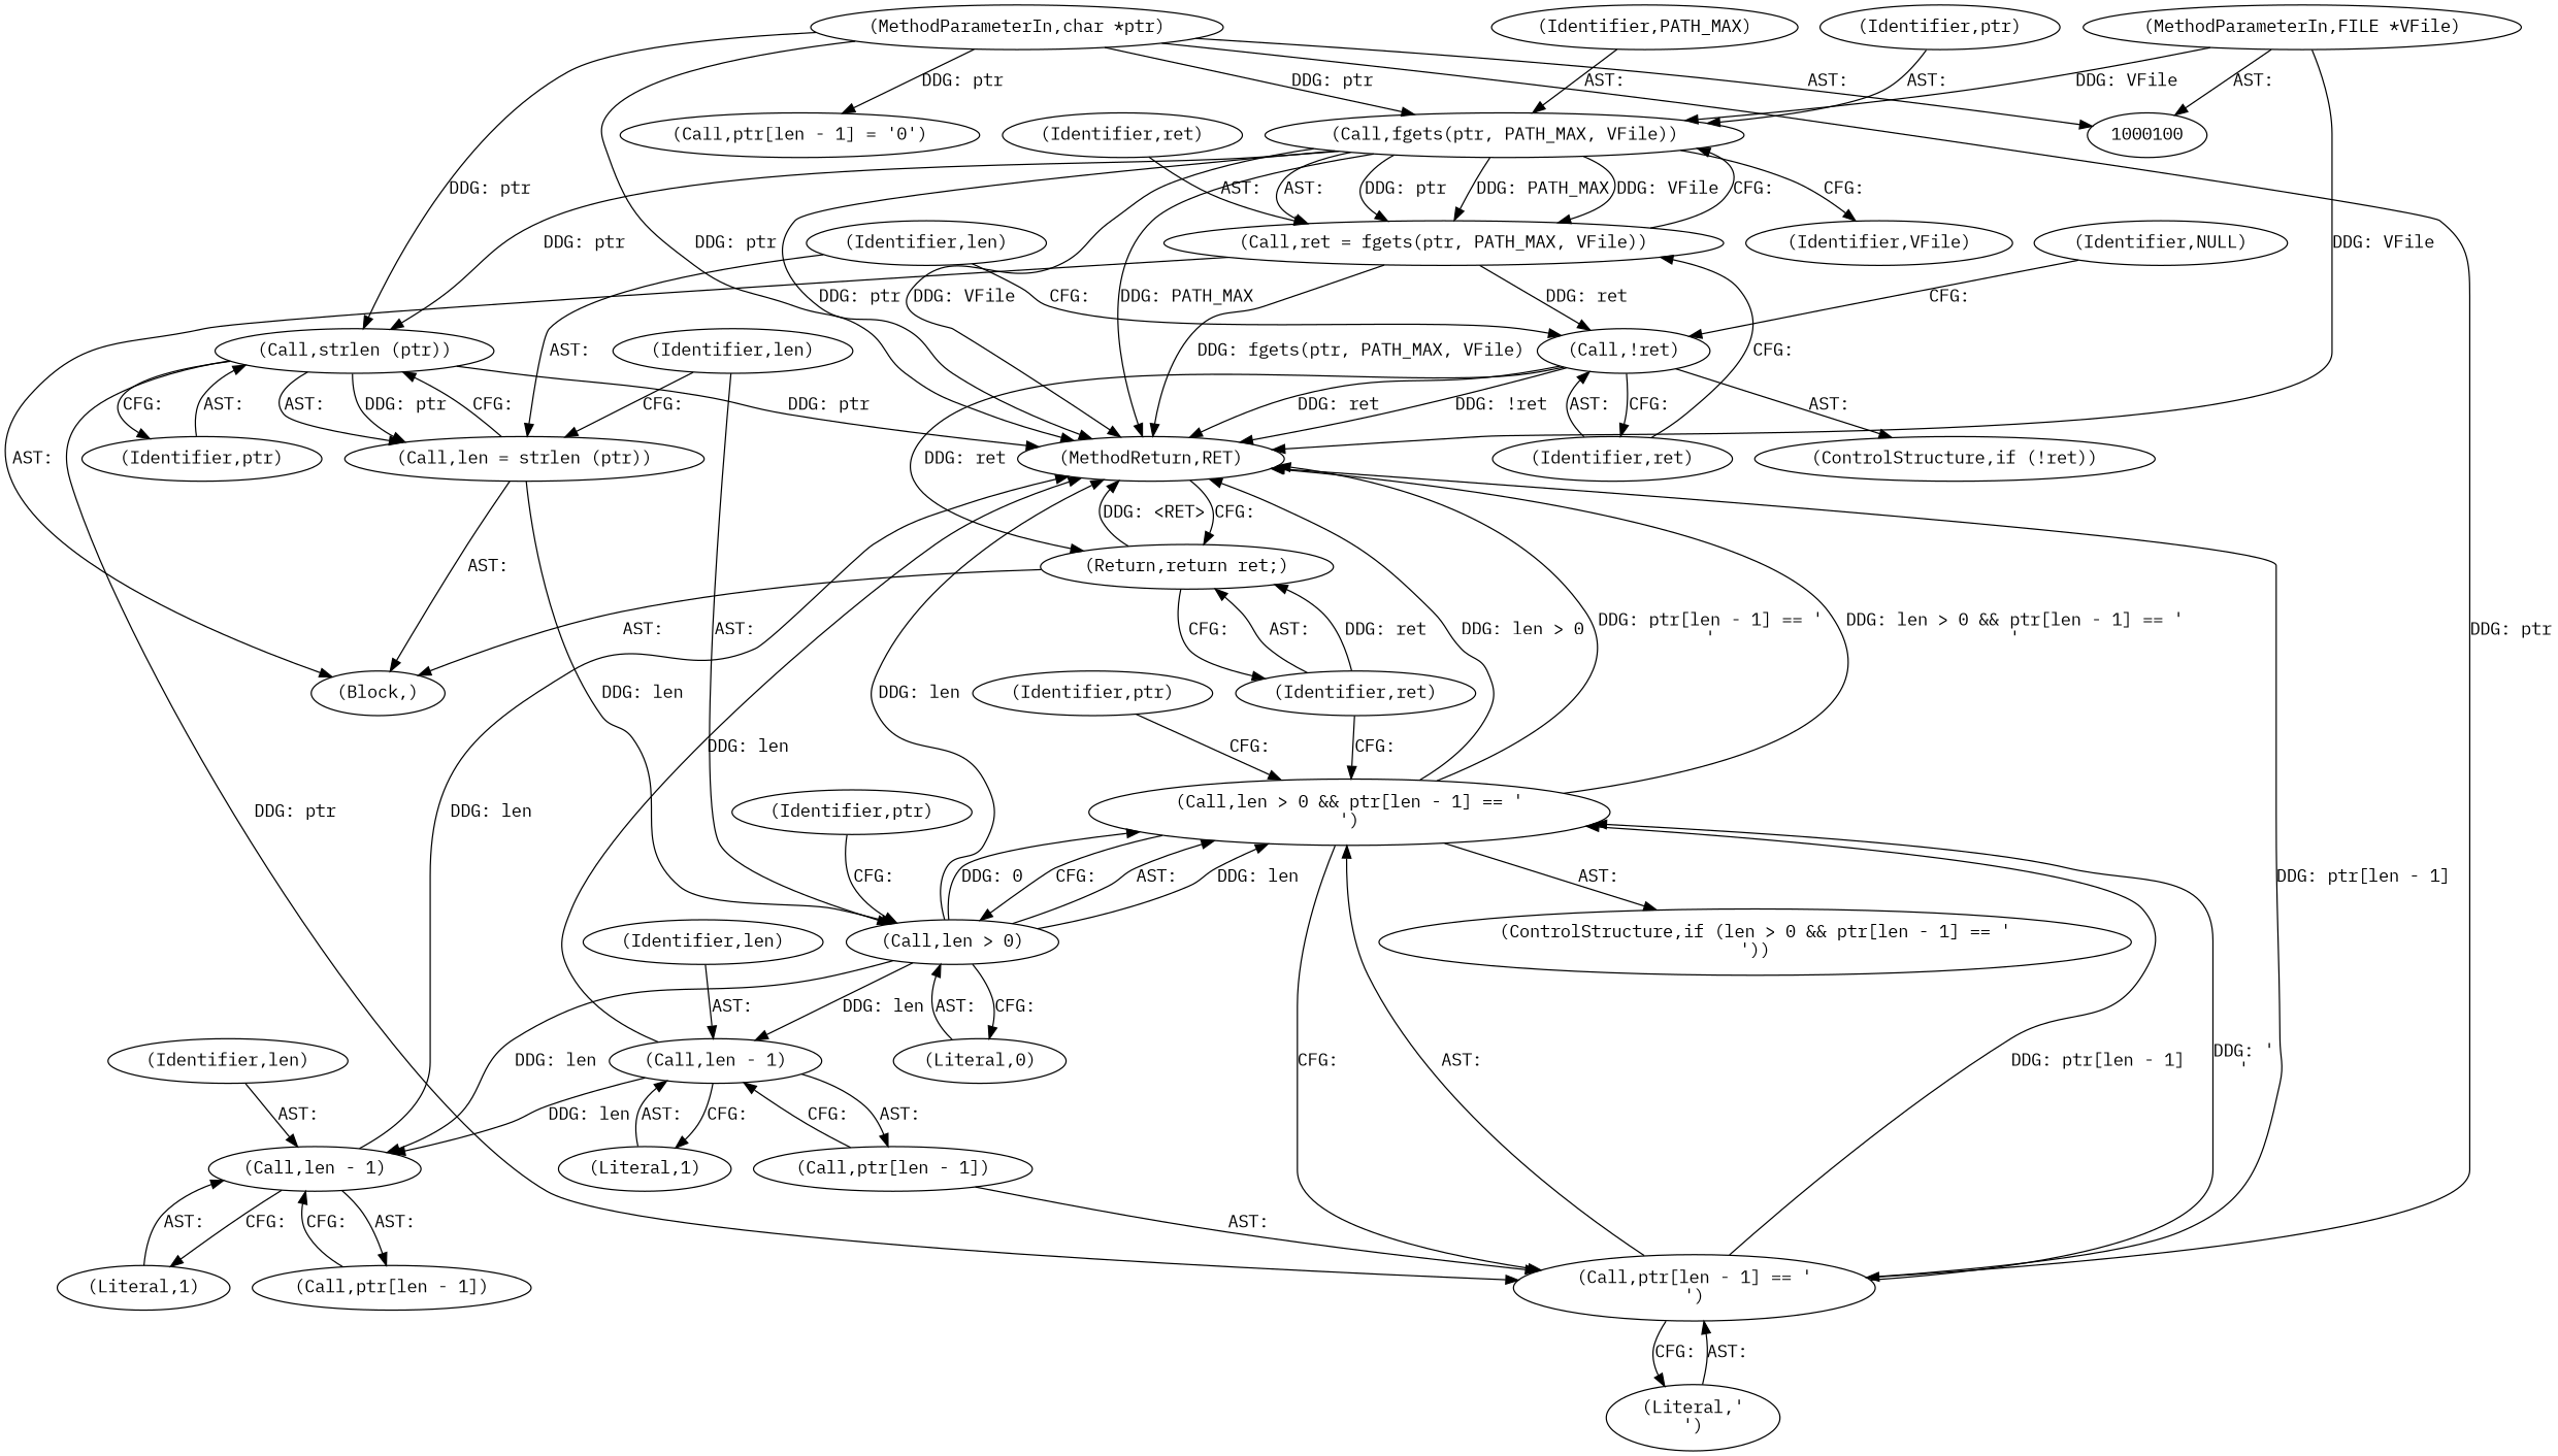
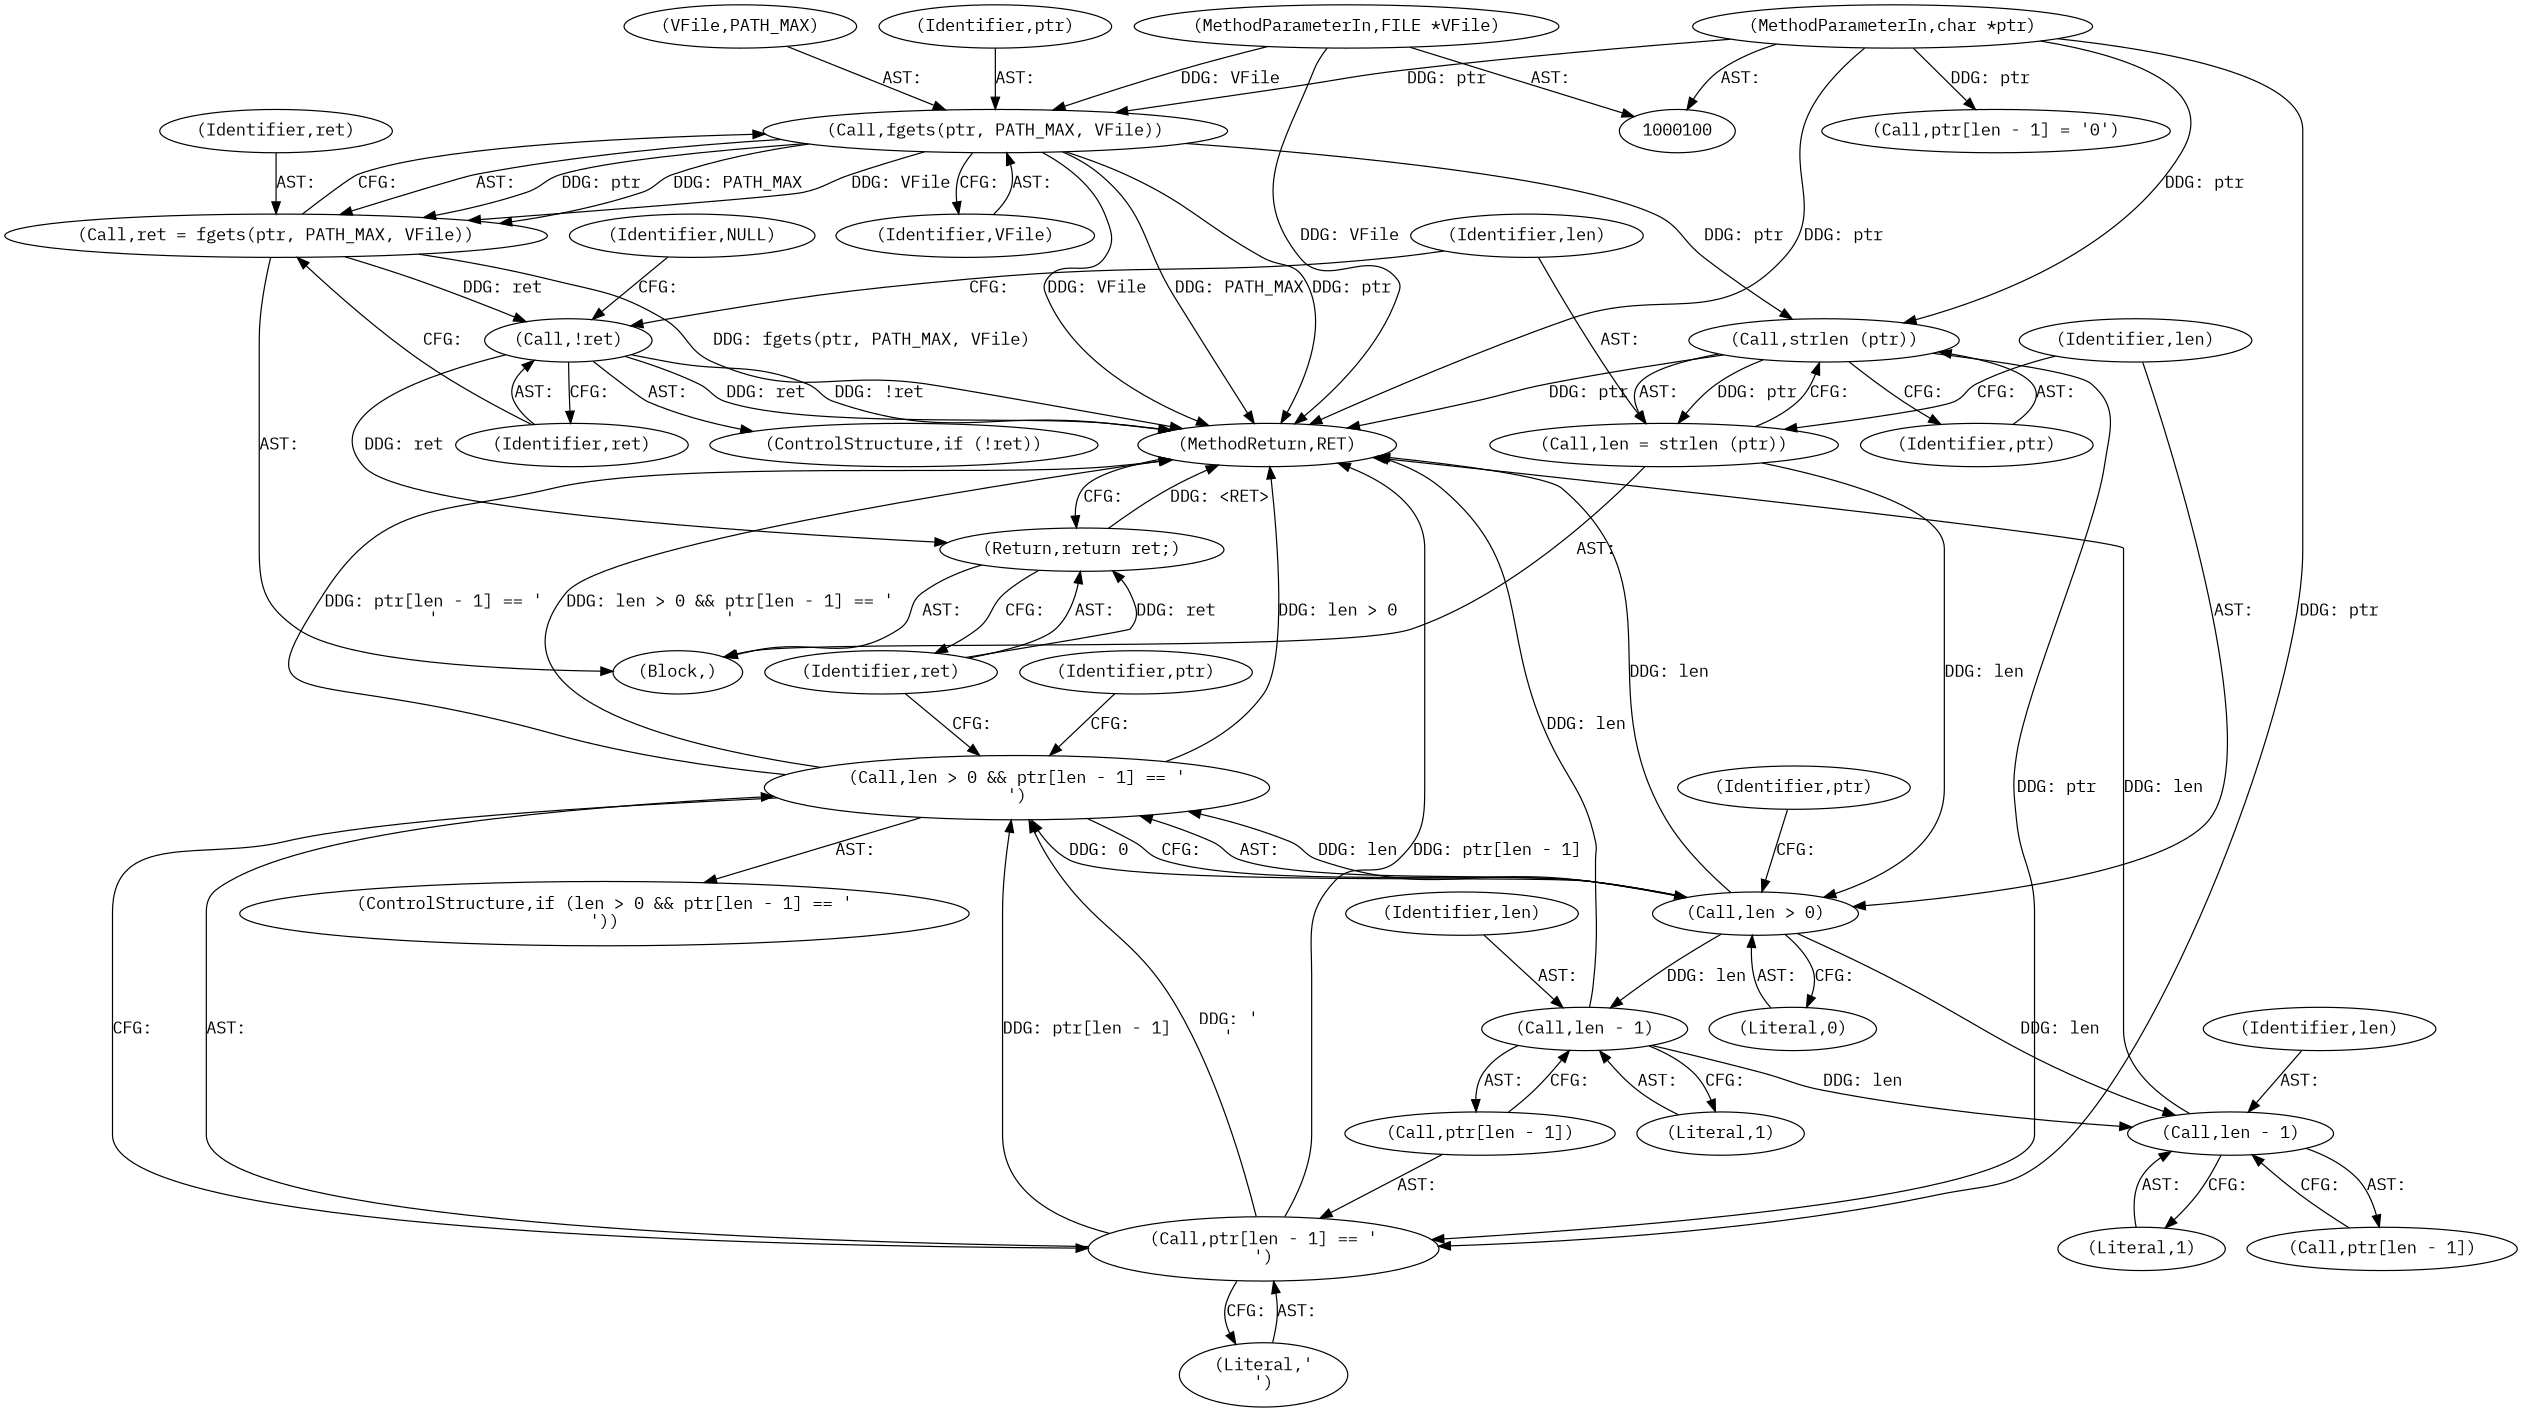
  digraph {
    fontname="IBM Plex Mono"
    node [fontname="IBM Plex Mono"]
    edge [fontname="IBM Plex Mono"]
    n1 [label="(Call,fgets(ptr, PATH_MAX, VFile))"]
    n2 [label="(Call,ret = fgets(ptr, PATH_MAX, VFile))"]
    n3 [label="(Call,strlen (ptr))"]
    n4 [label="(Identifier,VFile)"]
    n5 [label="(MethodReturn,RET)"]
    n6 [label="(Call,!ret)"]
    n7 [label="(Block,)"]
    n8 [label="(Call,ptr[len - 1] == '\n')"]
    n9 [label="(Call,len = strlen (ptr))"]
    n10 [label="(Identifier,ptr)"]
    n11 [label="(Return,return ret;)"]
    n12 [label="(MethodParameterIn,char *ptr)"]
    n13 [label="(Call,ptr[len - 1] = '\0')"]
    1000100
    n15 [label="(Call,len > 0 && ptr[len - 1] == '\n')"]
    n16 [label="(Literal,'\n')"]
    n17 [label="(MethodParameterIn,FILE *VFile)"]
    n18 [label="(ControlStructure,if (!ret))"]
    n19 [label="(Identifier,ret)"]
    n20 [label="(Identifier,ret)"]
    n21 [label="(Call,len > 0)"]
    n22 [label="(Call,len - 1)"]
    n23 [label="(Call,len - 1)"]
    n24 [label="(Literal,0)"]
    n25 [label="(ControlStructure,if (len > 0 && ptr[len - 1] == '\n'))"]
    n26 [label="(Literal,1)"]
    n27 [label="(Call,ptr[len - 1])"]
    n28 [label="(Literal,1)"]
    n29 [label="(Call,ptr[len - 1])"]
    n30 [label="(Identifier,NULL)"]
    n31 [label="(Identifier,len)"]
    n32 [label="(Identifier,ptr)"]
    n33 [label="(Identifier,ret)"]
    n34 [label="(Identifier,ptr)"]
-   n35 [label="(Identifier,PATH_MAX)"]
+   n35 [label="(VFile,PATH_MAX)"]
    n36 [label="(Identifier,len)"]
    n37 [label="(Identifier,len)"]
    n38 [label="(Identifier,ptr)"]
    n39 [label="(Identifier,len)"]
    n1 -> n2 [label="AST: "]
    n1 -> n2 [label="DDG: ptr"]
    n1 -> n2 [label="DDG: PATH_MAX"]
    n1 -> n2 [label="DDG: VFile"]
    n1 -> n3 [label="DDG: ptr"]
    n1 -> n4 [label="CFG: "]
    n1 -> n5 [label="DDG: VFile"]
    n1 -> n5 [label="DDG: PATH_MAX"]
    n1 -> n5 [label="DDG: ptr"]
    n2 -> n1 [label="CFG: "]
    n2 -> n5 [label="DDG: fgets(ptr, PATH_MAX, VFile)"]
    n2 -> n6 [label="DDG: ret"]
    n2 -> n7 [label="AST: "]
    n3 -> n5 [label="DDG: ptr"]
    n3 -> n8 [label="DDG: ptr"]
    n3 -> n9 [label="AST: "]
    n3 -> n9 [label="DDG: ptr"]
    n3 -> n10 [label="CFG: "]
+   n4 -> n1 [label="AST: "]
    n5 -> n11 [label="CFG: "]
    n6 -> n5 [label="DDG: ret"]
    n6 -> n5 [label="DDG: !ret"]
    n6 -> n11 [label="DDG: ret"]
    n6 -> n18 [label="AST: "]
    n6 -> n19 [label="CFG: "]
    n8 -> n5 [label="DDG: ptr[len - 1]"]
    n8 -> n15 [label="AST: "]
    n8 -> n15 [label="DDG: ptr[len - 1]"]
    n8 -> n15 [label="DDG: '\n'"]
    n8 -> n16 [label="CFG: "]
    n9 -> n3 [label="CFG: "]
    n9 -> n7 [label="AST: "]
    n9 -> n21 [label="DDG: len"]
    n10 -> n3 [label="AST: "]
    n11 -> n5 [label="DDG: <RET>"]
    n11 -> n7 [label="AST: "]
    n11 -> n20 [label="CFG: "]
    n12 -> n1 [label="DDG: ptr"]
    n12 -> n3 [label="DDG: ptr"]
    n12 -> n5 [label="DDG: ptr"]
    n12 -> n8 [label="DDG: ptr"]
    n12 -> n13 [label="DDG: ptr"]
    n12 -> 1000100 [label="AST: "]
    n15 -> n5 [label="DDG: len > 0"]
    n15 -> n5 [label="DDG: ptr[len - 1] == '\n'"]
    n15 -> n5 [label="DDG: len > 0 && ptr[len - 1] == '\n'"]
    n15 -> n8 [label="CFG: "]
    n15 -> n21 [label="CFG: "]
    n15 -> n25 [label="AST: "]
    n16 -> n8 [label="AST: "]
    n17 -> n1 [label="DDG: VFile"]
    n17 -> n5 [label="DDG: VFile"]
    n17 -> 1000100 [label="AST: "]
    n19 -> n2 [label="CFG: "]
    n19 -> n6 [label="AST: "]
    n20 -> n11 [label="AST: "]
    n20 -> n11 [label="DDG: ret"]
    n20 -> n15 [label="CFG: "]
    n21 -> n5 [label="DDG: len"]
    n21 -> n15 [label="AST: "]
    n21 -> n15 [label="DDG: len"]
    n21 -> n15 [label="DDG: 0"]
    n21 -> n22 [label="DDG: len"]
    n21 -> n23 [label="DDG: len"]
    n21 -> n24 [label="CFG: "]
    n22 -> n5 [label="DDG: len"]
    n22 -> n23 [label="DDG: len"]
    n22 -> n26 [label="CFG: "]
    n22 -> n27 [label="AST: "]
    n23 -> n5 [label="DDG: len"]
    n23 -> n28 [label="CFG: "]
    n23 -> n29 [label="AST: "]
    n24 -> n21 [label="AST: "]
    n26 -> n22 [label="AST: "]
    n27 -> n8 [label="AST: "]
    n27 -> n22 [label="CFG: "]
    n28 -> n23 [label="AST: "]
    n29 -> n23 [label="CFG: "]
    n30 -> n6 [label="CFG: "]
    n31 -> n6 [label="CFG: "]
    n31 -> n9 [label="AST: "]
    n32 -> n21 [label="CFG: "]
    n33 -> n2 [label="AST: "]
    n34 -> n1 [label="AST: "]
    n35 -> n1 [label="AST: "]
    n36 -> n23 [label="AST: "]
    n37 -> n22 [label="AST: "]
    n38 -> n15 [label="CFG: "]
    n39 -> n9 [label="CFG: "]
    n39 -> n21 [label="AST: "]
  }
